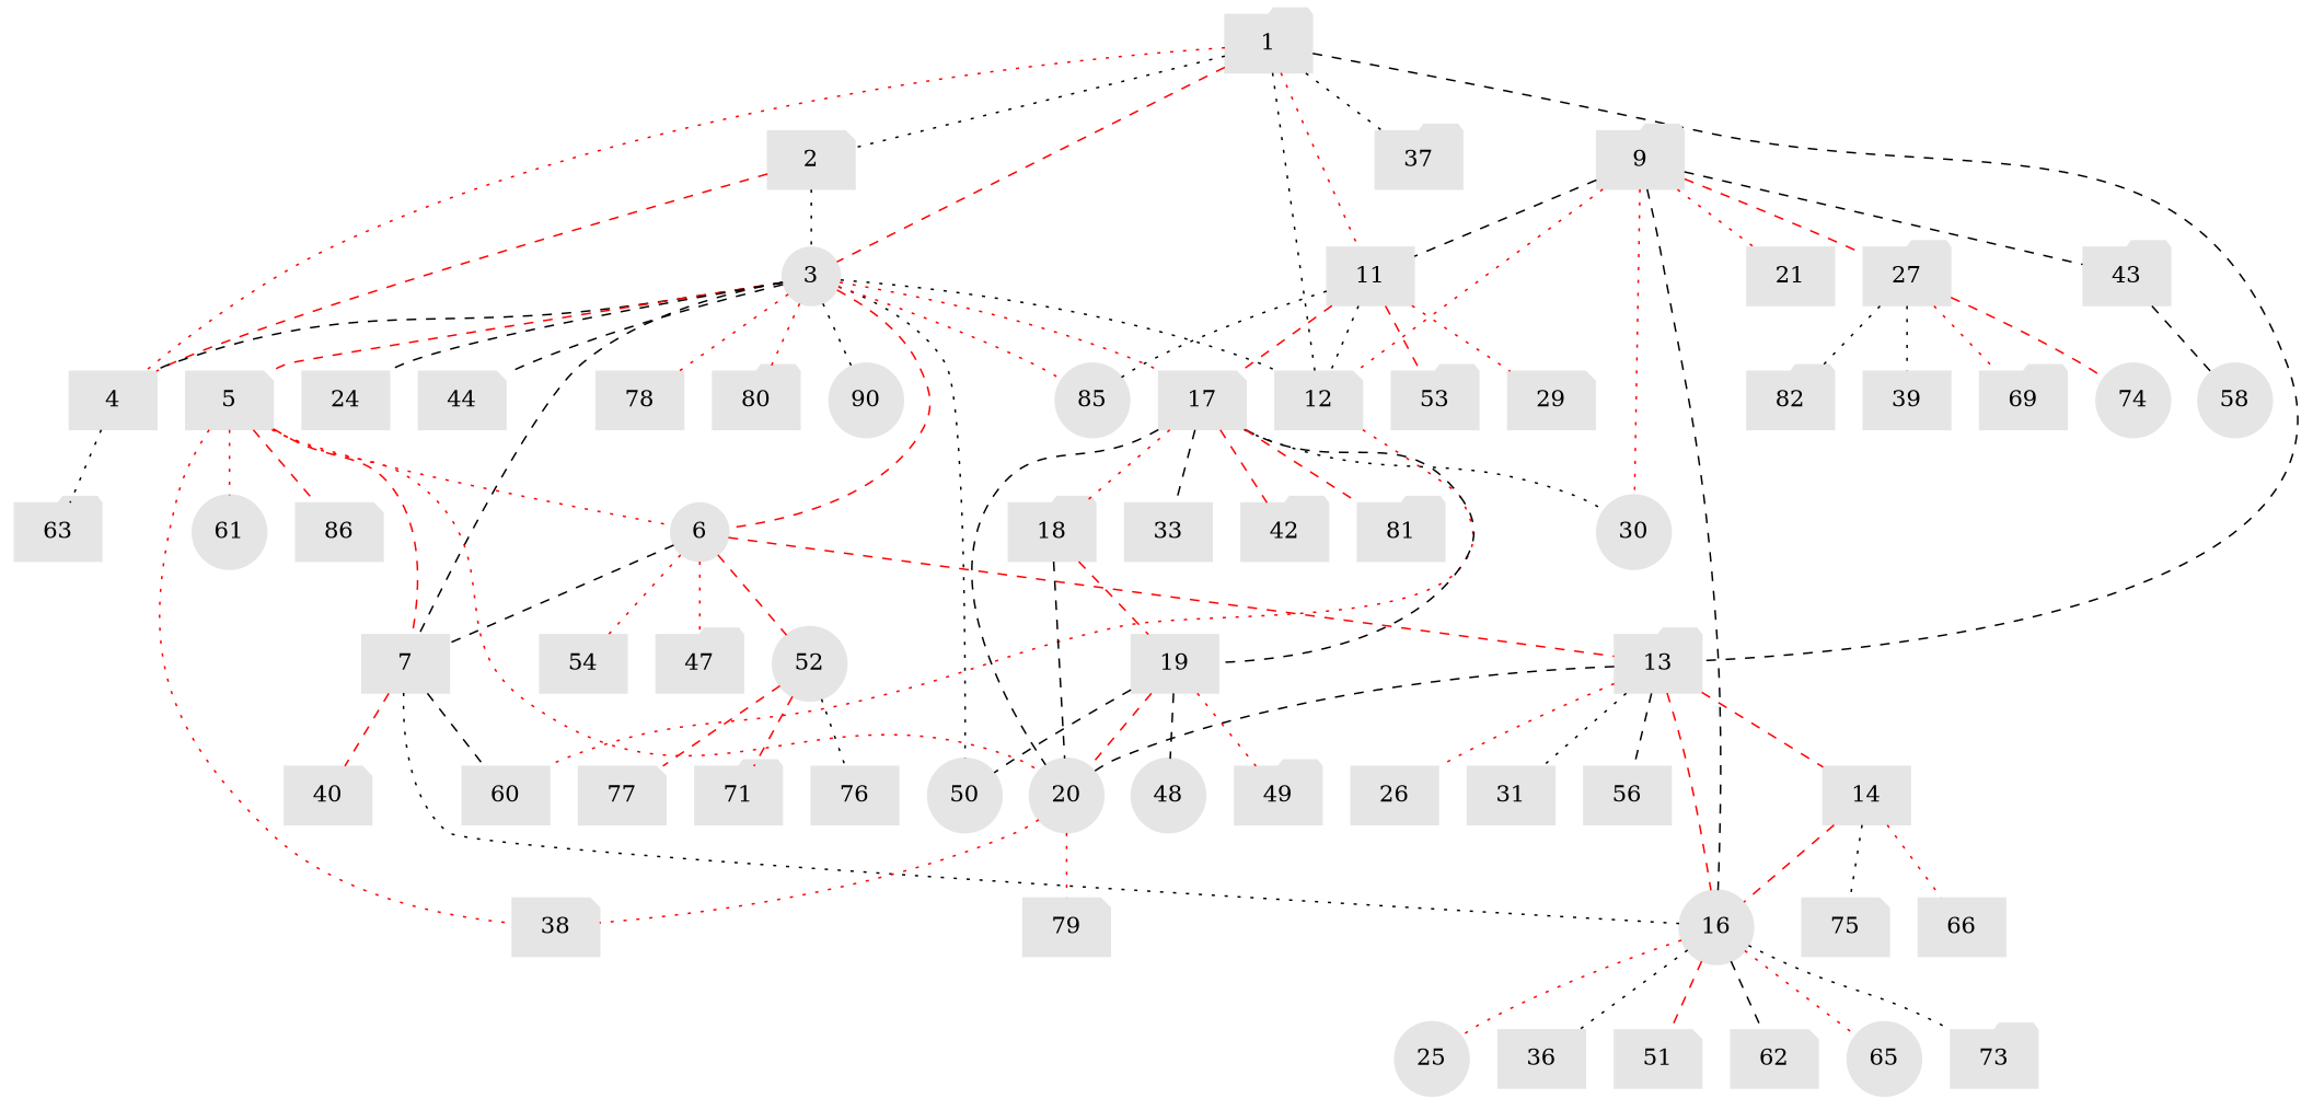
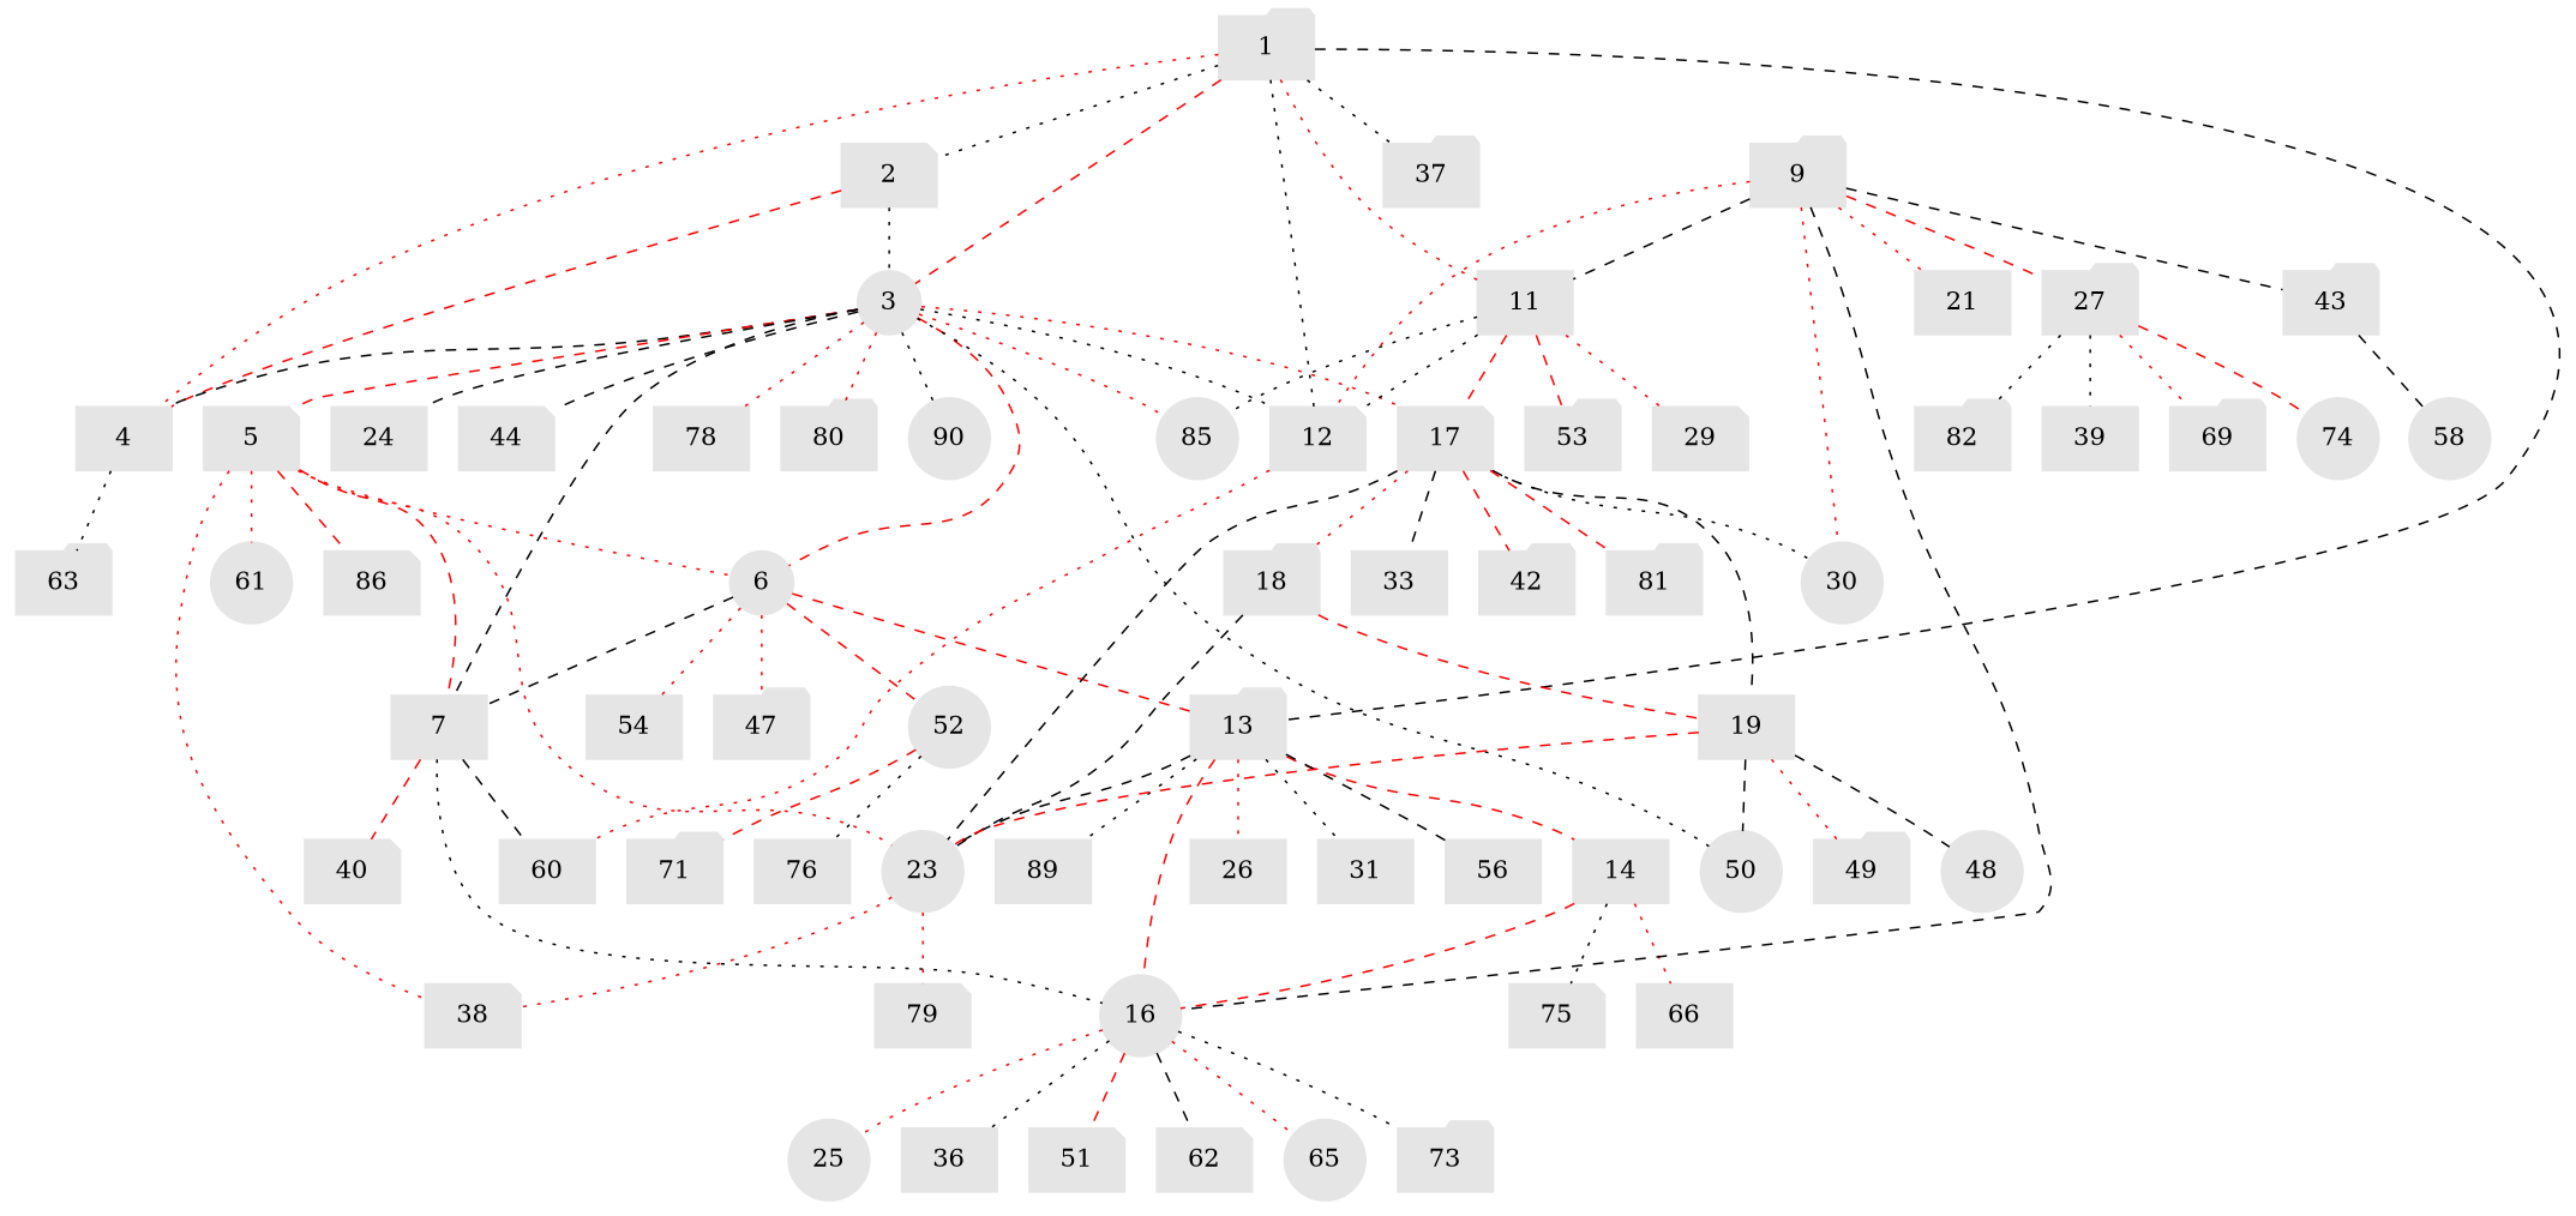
  graph {
    node [color=gray90 shape=box style=filled]
    edge [color=red style=dotted]
    1 [shape=folder super="+64"]
    2 [shape=note super="+87"]
    3 [shape=circle super="+8"]
    4 [super="+22"]
    11 [super="+23"]
    12 [shape=note]
    13 [shape=folder super="+15"]
    37 [shape=folder]
    5 [shape=note super="+84"]
    6 [shape=circle super="+45"]
    7 [super="+88"]
    17 [shape=note super="+72"]
    24 [super="+35"]
    44 [shape=note]
    50 [shape=circle]
    78
    80 [shape=folder]
    85 [shape=circle]
    90 [shape=circle]
    63 [shape=folder]
    29 [shape=note]
    53 [shape=folder]
    60
-   20 [shape=circle super="+46"]
+   20 [shape=circle super="+46" label=23]
    16 [shape=circle super="+41"]
    14 [super="+32"]
    26
    31
    56
+   89
    38 [shape=note super="+55"]
    61 [shape=circle]
    86 [shape=note]
    47 [shape=folder]
    52 [shape=circle super="+59"]
    54
    40 [shape=note]
    30 [shape=circle]
    18 [shape=folder]
    19 [super="+34"]
    33
    42 [shape=folder super="+70"]
    81 [shape=folder]
    79 [shape=note]
    71 [shape=folder]
    76
-   77 [shape=note]
    25 [shape=circle]
    36
    51 [shape=note]
    62 [shape=note]
    65 [shape=circle]
    73 [shape=folder]
    9 [shape=folder super="+10"]
    21
    27 [shape=folder super="+91"]
    43 [shape=folder super="+57"]
    39
    69 [shape=folder super="+83"]
    74 [shape=circle]
    82 [shape=folder]
    66
    75 [shape=note]
    48 [shape=circle super="+67"]
    49 [shape=folder]
    58 [shape=circle super="+68"]
    1 -- 2 [color=black]
    1 -- 3 [style=dashed]
    1 -- 4
    1 -- 11
    1 -- 12 [color=black]
    1 -- 13 [color=black style=dashed]
    1 -- 37 [color=black]
    2 -- 3 [color=black]
    2 -- 4 [style=dashed]
    3 -- 4 [color=black style=dashed]
    3 -- 12 [color=black]
    3 -- 5 [style=dashed]
    3 -- 6 [style=dashed]
    3 -- 7 [color=black style=dashed]
    3 -- 17
    3 -- 24 [color=black style=dashed]
    3 -- 44 [color=black style=dashed]
    3 -- 50 [color=black]
    3 -- 78
    3 -- 80
    3 -- 85
    3 -- 90 [color=black]
    4 -- 63 [color=black]
    11 -- 12 [color=black]
    11 -- 17 [style=dashed]
    11 -- 85 [color=black]
    11 -- 29
    11 -- 53 [style=dashed]
    12 -- 60
    13 -- 20 [color=black style=dashed]
    13 -- 16 [style=dashed weight=2]
    13 -- 14 [style=dashed weight=2]
    13 -- 26
    13 -- 31 [color=black]
    13 -- 56 [color=black style=dashed]
+   13 -- 89 [color=black]
    5 -- 6
    5 -- 7 [style=dashed]
    5 -- 20
    5 -- 38
    5 -- 61
    5 -- 86 [style=dashed]
    6 -- 13 [style=dashed]
    6 -- 7 [color=black style=dashed]
    6 -- 47
    6 -- 52 [style=dashed]
    6 -- 54
    7 -- 60 [color=black style=dashed]
    7 -- 16 [color=black]
    7 -- 40 [style=dashed]
    17 -- 20 [color=black style=dashed]
    17 -- 30 [color=black]
    17 -- 18
    17 -- 19 [color=black style=dashed]
    17 -- 33 [color=black style=dashed]
    17 -- 42 [style=dashed]
    17 -- 81 [style=dashed]
    20 -- 38
    20 -- 79
    16 -- 25
    16 -- 36 [color=black]
    16 -- 51 [style=dashed]
    16 -- 62 [color=black style=dashed]
    16 -- 65
    16 -- 73 [color=black]
    14 -- 16 [style=dashed]
    14 -- 66
    14 -- 75 [color=black]
    52 -- 71 [style=dashed]
    52 -- 76 [color=black]
-   52 -- 77 [style=dashed]
    18 -- 20 [color=black style=dashed]
    18 -- 19 [style=dashed]
    19 -- 50 [color=black style=dashed]
    19 -- 20 [style=dashed]
    19 -- 48 [color=black style=dashed]
    19 -- 49
    9 -- 11 [color=black style=dashed weight=2]
    9 -- 12 [weight=2]
    9 -- 16 [color=black style=dashed]
    9 -- 30
    9 -- 21
    9 -- 27 [style=dashed]
    9 -- 43 [color=black style=dashed]
    27 -- 39 [color=black]
    27 -- 69
    27 -- 74 [style=dashed]
    27 -- 82 [color=black]
    43 -- 58 [color=black style=dashed]
  }
